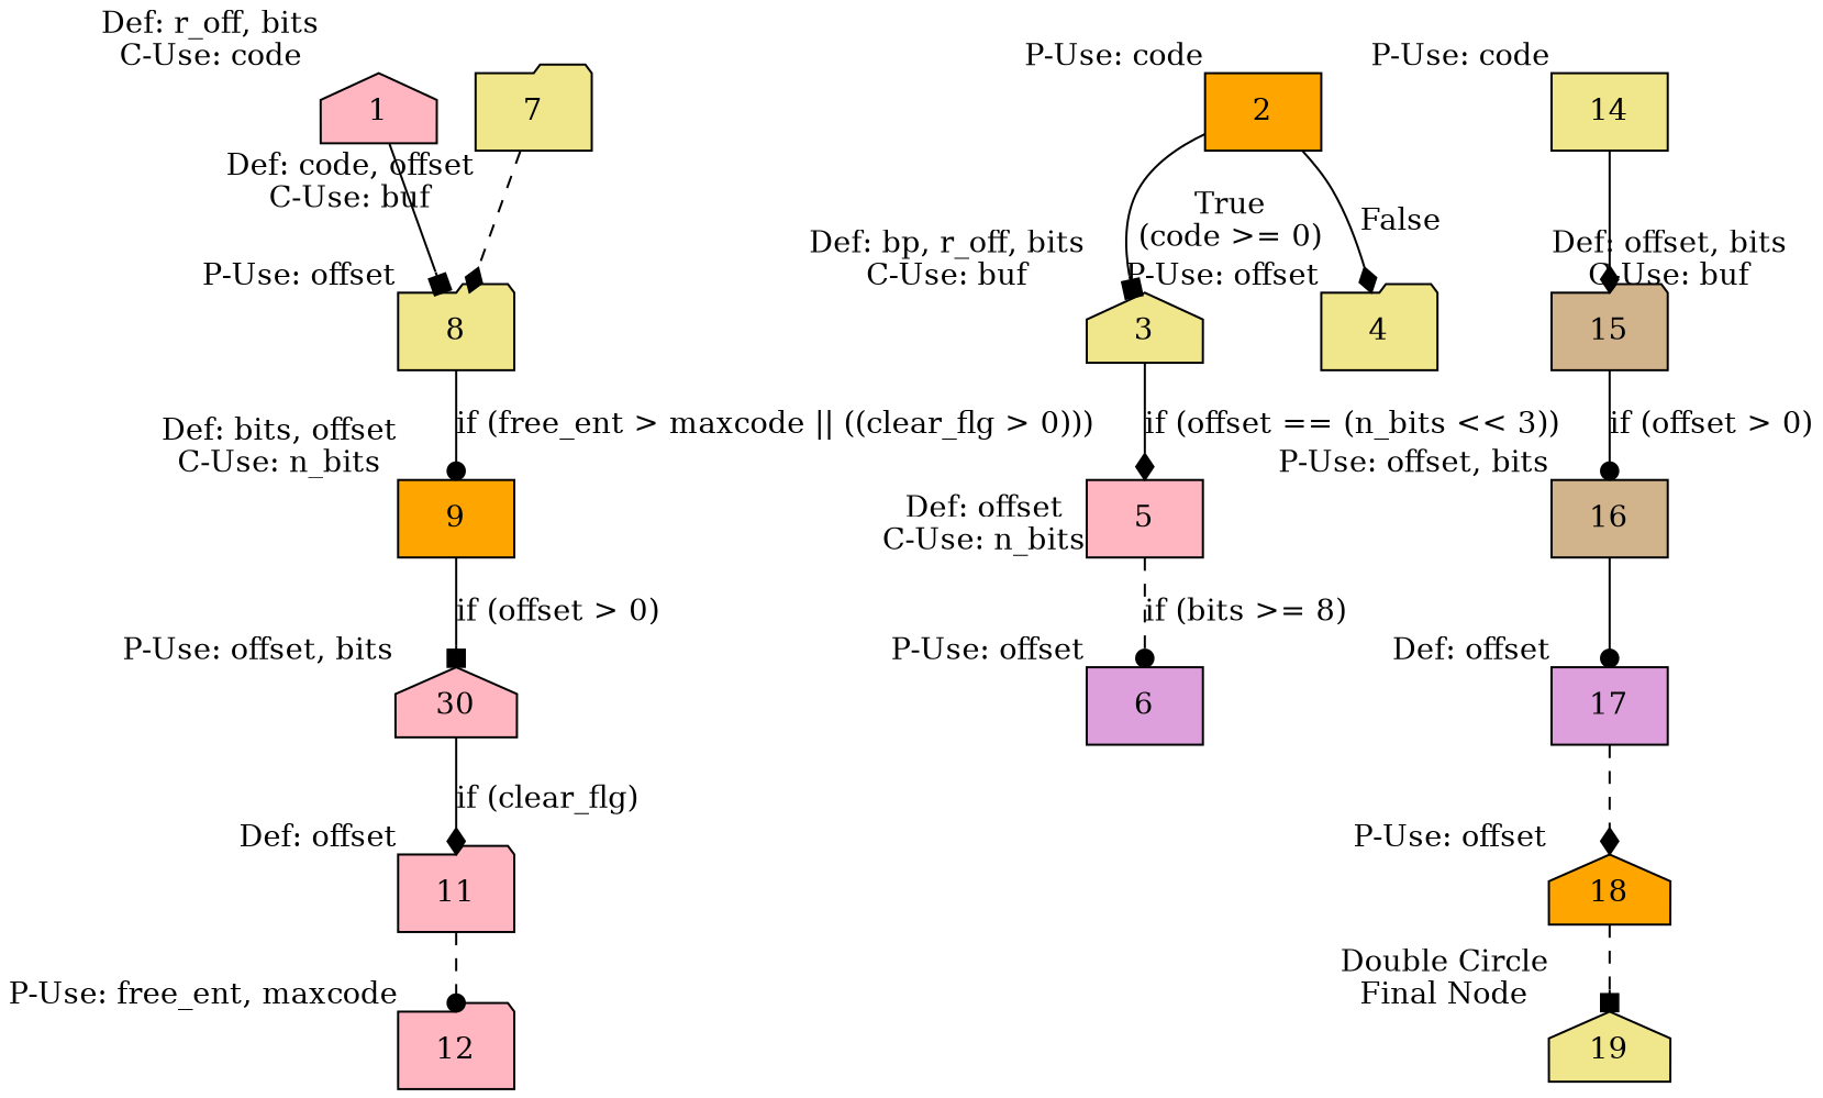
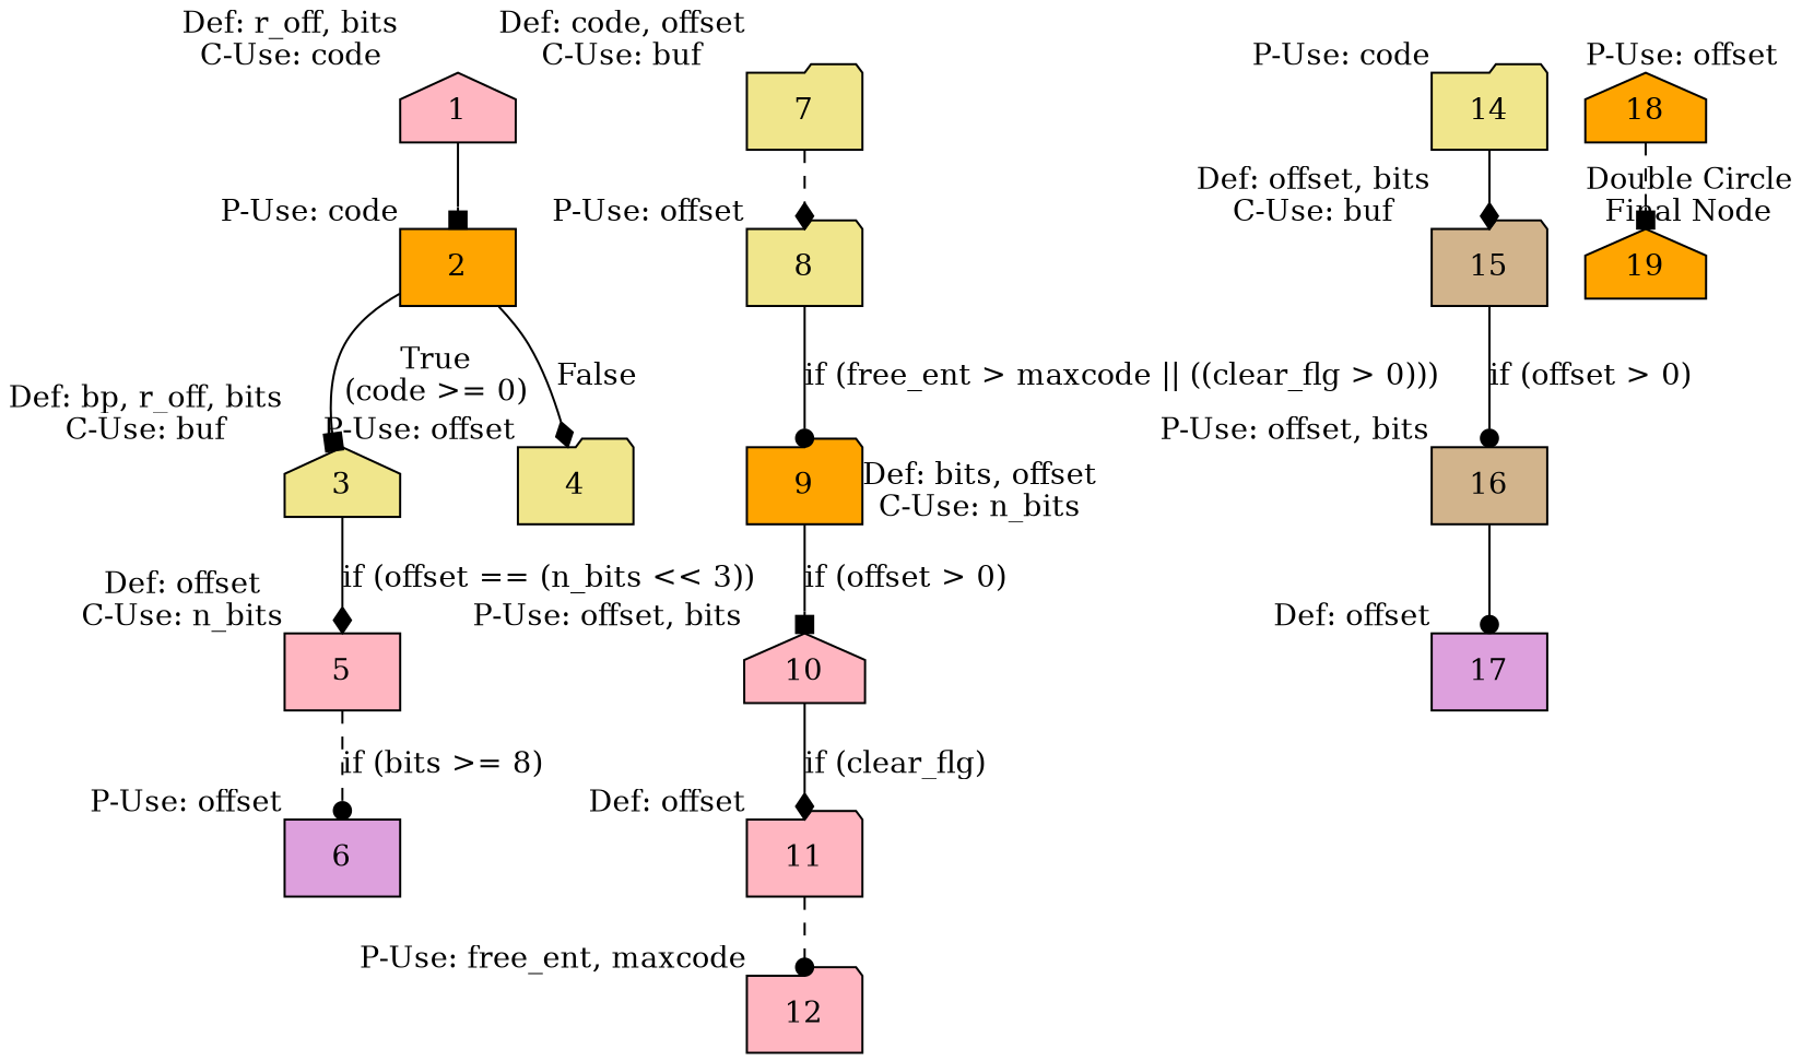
  digraph {
    rankdir=TB
    node [fillcolor=khaki shape=folder style=filled xlabel="P-Use: offset"]
    edge [arrowhead=diamond style=solid]
    n1 [fillcolor=lightpink label=1 shape=house xlabel="Def: r_off, bits\nC-Use: code"]
    n2 [fillcolor=orange label=2 shape=box xlabel="P-Use: code"]
    n3 [label=3 shape=house xlabel="Def: bp, r_off, bits\nC-Use: buf"]
    n4 [label=4]
    n5 [fillcolor=lightpink label=5 shape=box xlabel="Def: offset\nC-Use: n_bits"]
    n6 [fillcolor=plum label=6 shape=box]
    n7 [label=7 xlabel="Def: code, offset\nC-Use: buf"]
    n8 [label=8]
-   n9 [fillcolor=orange label=9 shape=box xlabel="Def: bits, offset\nC-Use: n_bits"]
-   n10 [fillcolor=lightpink label=30 shape=house xlabel="P-Use: offset, bits"]
+   n9 [fillcolor=orange label=9 xlabel="Def: bits, offset\nC-Use: n_bits"]
+   n10 [fillcolor=lightpink label=10 shape=house xlabel="P-Use: offset, bits"]
    n11 [fillcolor=lightpink label=11 xlabel="Def: offset"]
    n12 [fillcolor=lightpink label=12 xlabel="P-Use: free_ent, maxcode"]
-   n13 [label=14 shape=box xlabel="P-Use: code"]
+   n13 [label=14 xlabel="P-Use: code"]
    n14 [fillcolor=tan label=15 xlabel="Def: offset, bits\nC-Use: buf"]
    n15 [fillcolor=tan label=16 shape=box xlabel="P-Use: offset, bits"]
    n16 [fillcolor=plum label=17 shape=box xlabel="Def: offset"]
    n17 [fillcolor=orange label=18 shape=house]
-   n18 [label=19 shape=house xlabel="Double Circle\nFinal Node"]
-   n1 -> n8 [arrowhead=box]
+   n18 [fillcolor=orange label=19 shape=house xlabel="Double Circle\nFinal Node"]
+   n1 -> n2 [arrowhead=box]
    n2 -> n3 [arrowhead=box label="True\n(code >= 0)"]
    n2 -> n4 [label=False]
    n3 -> n5 [label="if (offset == (n_bits << 3))"]
    n5 -> n6 [arrowhead=dot label="if (bits >= 8)" style=dashed]
    n7 -> n8 [style=dashed]
    n8 -> n9 [arrowhead=dot label="if (free_ent > maxcode || ((clear_flg > 0)))"]
    n9 -> n10 [arrowhead=box label="if (offset > 0)"]
    n10 -> n11 [label="if (clear_flg)"]
    n11 -> n12 [arrowhead=dot style=dashed]
    n13 -> n14
    n14 -> n15 [arrowhead=dot label="if (offset > 0)"]
    n15 -> n16 [arrowhead=dot]
-   n16 -> n17 [style=dashed]
    n17 -> n18 [arrowhead=box style=dashed]
  }
